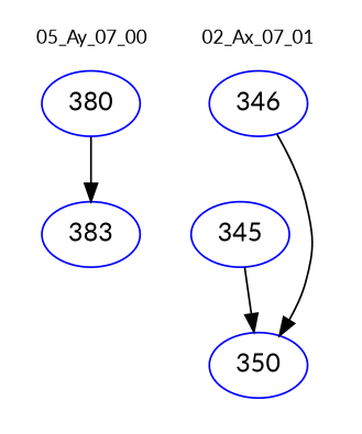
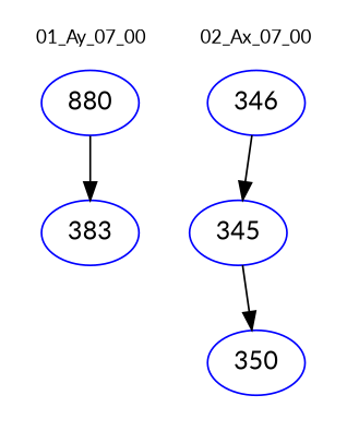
  digraph {
    fontname=Lato
    node [color=blue fontname=Lato]
    edge [color=black fontname=Lato]
-   n1 [label=380]
+   n1 [label=880]
    n2 [label=383]
    n3 [label=346]
    n4 [label=345]
    n5 [label=350]
    subgraph cluster_1 {
      color=white
      fontsize=10
-     label="05_Ay_07_00"
+     label="01_Ay_07_00"
      n1
      n2
    }
    subgraph cluster_2 {
      color=white
      fontsize=10
-     label="02_Ax_07_01"
+     label="02_Ax_07_00"
      n3
      n4
      n5
    }
    n1 -> n2
-   n3 -> n5
+   n3 -> n4
    n4 -> n5
  }
